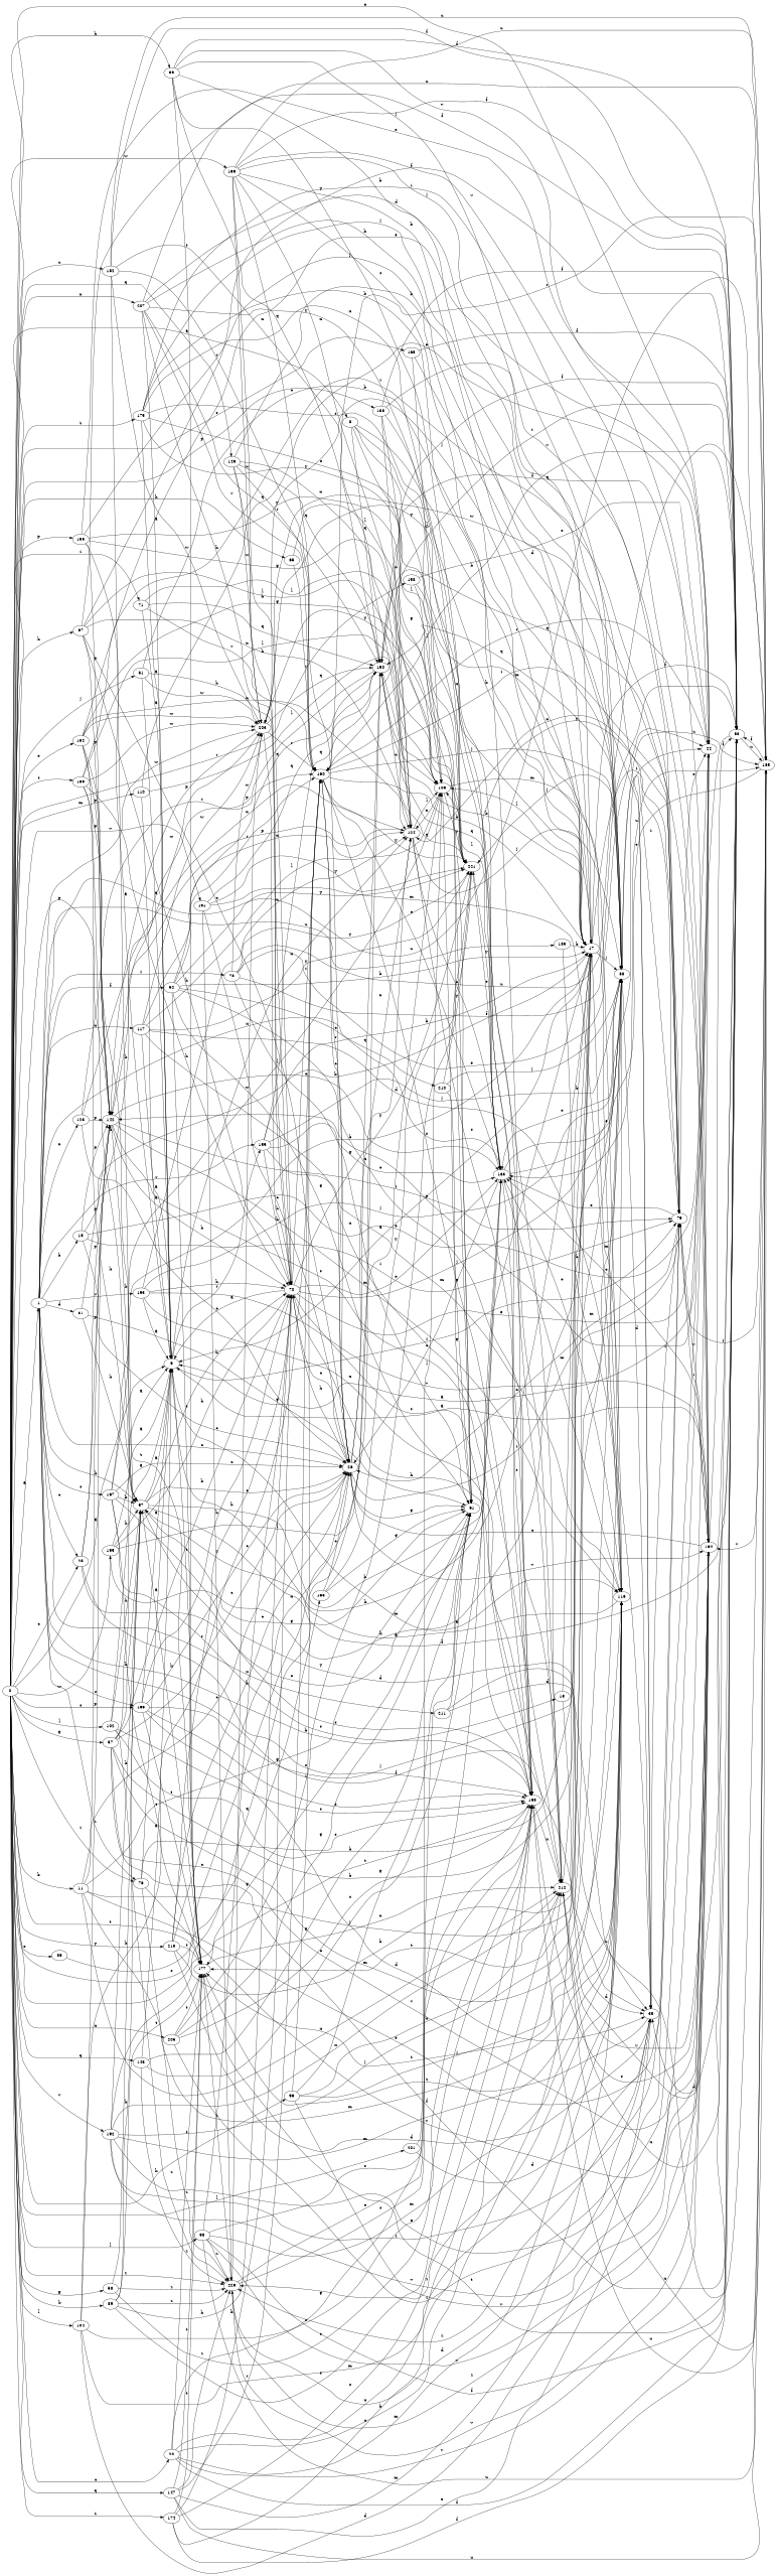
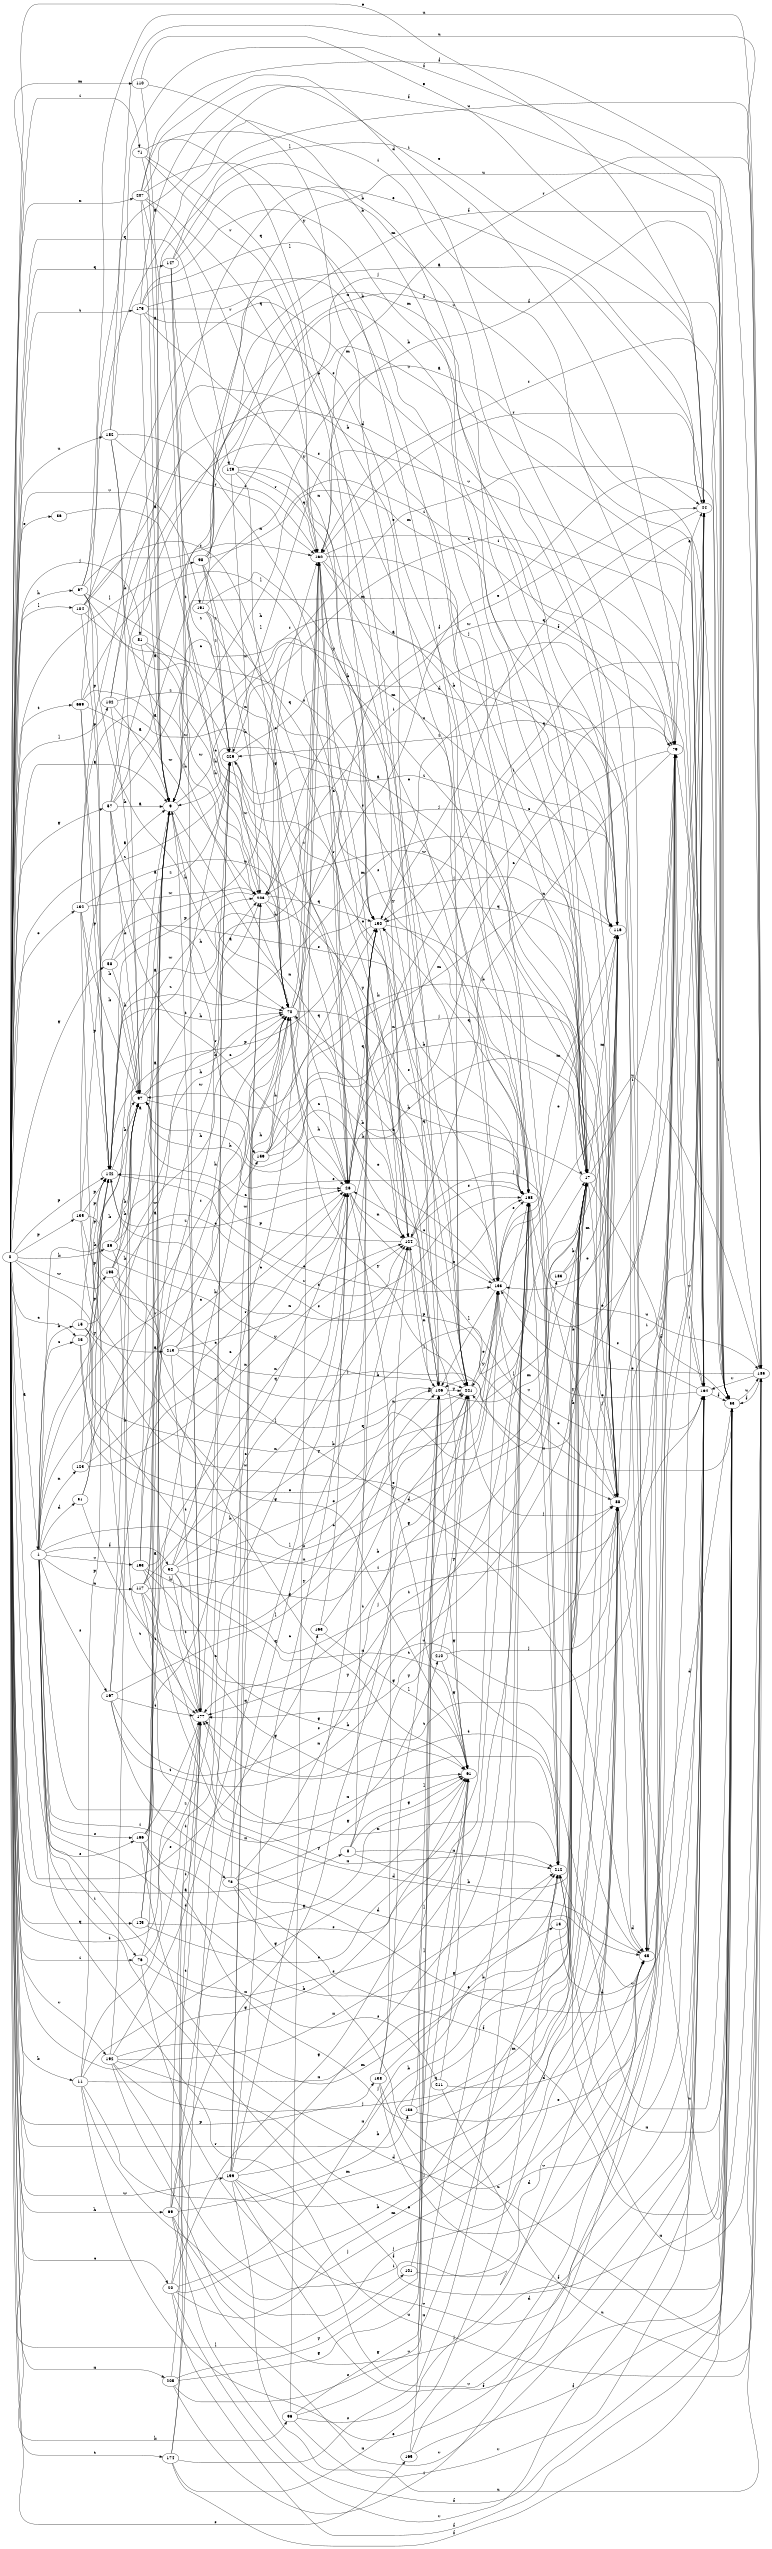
  strict digraph {
    rankdir=LR
    0
    1
    8
    9
    11
    20
    25
    36
    44
    57
    58
    61
-   65
    67
    69
    71
    76
    81
    89
    96
    98
-   101 [label=201]
+   101
    102
    104
    110
    132
    135
    138
    142
    145
    147
    149
    158
    163
    165
    166
-   169
+   169 [label=669]
    174
    175
    177
    182
    191
    192
    195
    199
    205
    207
    213
    229
    13
    15
    26
    31
    52
    53
    78
    97
    117
    123
    159
    167
    183
    185
    193
    203
    210
    211
    17
    150
    212
    221
    79
    n73 [label=116]
    124
    88
    194
    133
    168
    160
    70
    106
    35
    0 -> 1 [label=a]
    0 -> 8 [label=a]
    0 -> 9 [label=a]
    0 -> 11 [label=b]
    0 -> 20 [label=c]
    0 -> 25 [label=c]
    0 -> 36 [label=e]
    0 -> 44 [label=e]
    0 -> 57 [label=g]
    0 -> 58 [label=g]
    0 -> 61 [label=g]
-   0 -> 65 [label=h]
    0 -> 67 [label=h]
    0 -> 69 [label=h]
    0 -> 71 [label=i]
    0 -> 76 [label=i]
    0 -> 81 [label=j]
    0 -> 89 [label=k]
    0 -> 96 [label=k]
    0 -> 98 [label=l]
    0 -> 101 [label=l]
    0 -> 102 [label=l]
    0 -> 104 [label=l]
    0 -> 110 [label=m]
    0 -> 132 [label=o]
    0 -> 135 [label=p]
    0 -> 138 [label=p]
    0 -> 142 [label=p]
    0 -> 145 [label=q]
    0 -> 147 [label=q]
    0 -> 149 [label=q]
    0 -> 158 [label=r]
    0 -> 163 [label=s]
    0 -> 165 [label=s]
    0 -> 166 [label=s]
    0 -> 169 [label=t]
    0 -> 174 [label=t]
    0 -> 175 [label=t]
    0 -> 177 [label=t]
    0 -> 182 [label=u]
    0 -> 191 [label=v]
    0 -> 192 [label=v]
    0 -> 195 [label=w]
    0 -> 199 [label=w]
    0 -> 205 [label=x]
    0 -> 207 [label=x]
    0 -> 213 [label=y]
    0 -> 229 [label=z]
    1 -> 25 [label=c]
    1 -> 76 [label=i]
    1 -> 166 [label=s]
    1 -> 13 [label=b]
    1 -> 15 [label=b]
    1 -> 26 [label=c]
    1 -> 31 [label=d]
    1 -> 52 [label=f]
    1 -> 53 [label=f]
    1 -> 78 [label=i]
    1 -> 97 [label=k]
    1 -> 117 [label=n]
    1 -> 123 [label=n]
    1 -> 159 [label=r]
    1 -> 167 [label=s]
    1 -> 183 [label=u]
    1 -> 185 [label=u]
    1 -> 193 [label=v]
    1 -> 203 [label=w]
    1 -> 210 [label=x]
    1 -> 211 [label=x]
    8 -> 61 [label=g]
    8 -> 17 [label=b]
    8 -> 150 [label=q]
    8 -> 212 [label=x]
    8 -> 221 [label=y]
    9 -> 177 [label=t]
    9 -> 159 [label=r]
    9 -> 79 [label=i]
    9 -> n73 [label=m]
    9 -> 124 [label=n]
    11 -> 44 [label=e]
    11 -> 61 [label=g]
    11 -> 142 [label=p]
    11 -> 26 [label=c]
    11 -> 212 [label=x]
    11 -> n73 [label=m]
    11 -> 88 [label=j]
    20 -> 61 [label=g]
    20 -> 177 [label=t]
    20 -> 53 [label=f]
    20 -> 17 [label=b]
    20 -> 212 [label=x]
    20 -> n73 [label=m]
    20 -> 194 [label=v]
    25 -> 142 [label=p]
    25 -> 203 [label=w]
    25 -> 133 [label=o]
    25 -> 168 [label=s]
    36 -> 26 [label=c]
    44 -> 9 [label=a]
    44 -> 150 [label=q]
    44 -> 160 [label=r]
    57 -> 9 [label=a]
    57 -> 26 [label=c]
    57 -> 53 [label=f]
    57 -> 97 [label=k]
    57 -> 17 [label=b]
    57 -> n73 [label=m]
    57 -> 194 [label=v]
    57 -> 70 [label=h]
    58 -> 229 [label=z]
    58 -> 97 [label=k]
    58 -> 168 [label=s]
-   65 -> 160 [label=r]
-   65 -> 106 [label=l]
    67 -> 142 [label=p]
    67 -> 26 [label=c]
    67 -> 53 [label=f]
    67 -> 185 [label=u]
    67 -> 124 [label=n]
    67 -> 70 [label=h]
    67 -> 106 [label=l]
    69 -> 177 [label=t]
    69 -> 53 [label=f]
    69 -> 17 [label=b]
    69 -> 150 [label=q]
    69 -> 221 [label=y]
    69 -> 88 [label=j]
    69 -> 194 [label=v]
    71 -> 9 [label=a]
    71 -> 150 [label=q]
    71 -> 160 [label=r]
    71 -> 106 [label=l]
    76 -> 9 [label=a]
    76 -> 229 [label=z]
    76 -> 194 [label=v]
    76 -> 168 [label=s]
    81 -> 9 [label=a]
    81 -> 203 [label=w]
    81 -> 17 [label=b]
    81 -> 70 [label=h]
    89 -> 177 [label=t]
    89 -> 229 [label=z]
    89 -> 97 [label=k]
    89 -> 168 [label=s]
    89 -> 70 [label=h]
    96 -> 61 [label=g]
    96 -> 212 [label=x]
    96 -> 88 [label=j]
    96 -> 194 [label=v]
    96 -> 160 [label=r]
    98 -> 229 [label=z]
    98 -> 53 [label=f]
    98 -> 185 [label=u]
    98 -> n73 [label=m]
    98 -> 194 [label=v]
    98 -> 168 [label=s]
    98 -> 70 [label=h]
    101 -> 106 [label=l]
    101 -> 35 [label=d]
    102 -> 9 [label=a]
    102 -> 229 [label=z]
    102 -> 97 [label=k]
    102 -> 17 [label=b]
    102 -> 168 [label=s]
    104 -> 142 [label=p]
    104 -> n73 [label=m]
    104 -> 168 [label=s]
    104 -> 160 [label=r]
    104 -> 35 [label=d]
    110 -> 9 [label=a]
    110 -> 44 [label=e]
    110 -> 106 [label=l]
    132 -> 44 [label=e]
    132 -> 61 [label=g]
    132 -> 142 [label=p]
    132 -> 177 [label=t]
    132 -> 97 [label=k]
    132 -> 203 [label=w]
    132 -> 124 [label=n]
    135 -> 9 [label=a]
    135 -> 44 [label=e]
    135 -> 61 [label=g]
    135 -> 142 [label=p]
    135 -> 221 [label=y]
    135 -> 88 [label=j]
    138 -> 53 [label=f]
    138 -> 17 [label=b]
    138 -> 124 [label=n]
    138 -> 194 [label=v]
    138 -> 106 [label=l]
    142 -> 97 [label=k]
    142 -> 79 [label=i]
    142 -> n73 [label=m]
    142 -> 133 [label=o]
    142 -> 168 [label=s]
    142 -> 70 [label=h]
    145 -> 9 [label=a]
    145 -> 61 [label=g]
    145 -> 229 [label=z]
    145 -> 133 [label=o]
    147 -> 44 [label=e]
    147 -> 177 [label=t]
    147 -> 229 [label=z]
    147 -> 185 [label=u]
    147 -> n73 [label=m]
    147 -> 160 [label=r]
    149 -> 203 [label=w]
    149 -> 17 [label=b]
    149 -> 150 [label=q]
    149 -> 124 [label=n]
    149 -> 160 [label=r]
    149 -> 70 [label=h]
    158 -> 44 [label=e]
    158 -> n73 [label=m]
    158 -> 106 [label=l]
    163 -> 61 [label=g]
    163 -> 26 [label=c]
    163 -> 221 [label=y]
    165 -> 53 [label=f]
    165 -> 106 [label=l]
    165 -> 35 [label=d]
    166 -> 9 [label=a]
    166 -> 177 [label=t]
    166 -> 26 [label=c]
    166 -> 88 [label=j]
    166 -> 168 [label=s]
    166 -> 70 [label=h]
    166 -> 35 [label=d]
    169 -> 142 [label=p]
    169 -> 97 [label=k]
    169 -> 203 [label=w]
    169 -> 79 [label=i]
    169 -> 70 [label=h]
    169 -> 106 [label=l]
    174 -> 177 [label=t]
    174 -> 53 [label=f]
    174 -> 212 [label=x]
    174 -> 168 [label=s]
    174 -> 70 [label=h]
    175 -> 9 [label=a]
    175 -> 17 [label=b]
    175 -> 212 [label=x]
    175 -> 221 [label=y]
    175 -> 79 [label=i]
    175 -> 88 [label=j]
    175 -> 133 [label=o]
    175 -> 168 [label=s]
    177 -> 229 [label=z]
    177 -> 97 [label=k]
    177 -> 212 [label=x]
    182 -> 53 [label=f]
    182 -> 97 [label=k]
    182 -> 185 [label=u]
    182 -> 203 [label=w]
    182 -> 124 [label=n]
    182 -> 160 [label=r]
    191 -> 229 [label=z]
    191 -> 26 [label=c]
    191 -> 150 [label=q]
    191 -> 221 [label=y]
    191 -> n73 [label=m]
    192 -> 44 [label=e]
    192 -> 97 [label=k]
    192 -> 150 [label=q]
    192 -> 212 [label=x]
    192 -> 79 [label=i]
    192 -> n73 [label=m]
    192 -> 88 [label=j]
    192 -> 194 [label=v]
    195 -> 9 [label=a]
    195 -> 61 [label=g]
    195 -> 97 [label=k]
    195 -> 70 [label=h]
    195 -> 106 [label=l]
    199 -> 26 [label=c]
    199 -> 53 [label=f]
    199 -> 185 [label=u]
    199 -> 203 [label=w]
    199 -> 17 [label=b]
    199 -> 124 [label=n]
    199 -> 88 [label=j]
    199 -> 194 [label=v]
    199 -> 168 [label=s]
    199 -> 70 [label=h]
    205 -> 61 [label=g]
    205 -> 177 [label=t]
    205 -> 221 [label=y]
    205 -> 79 [label=i]
    205 -> 168 [label=s]
    207 -> 9 [label=a]
    207 -> 53 [label=f]
    207 -> 17 [label=b]
    207 -> 150 [label=q]
    207 -> 221 [label=y]
    207 -> 160 [label=r]
    207 -> 70 [label=h]
    207 -> 35 [label=d]
    213 -> 177 [label=t]
    213 -> 26 [label=c]
    213 -> 17 [label=b]
    213 -> 124 [label=n]
    213 -> 70 [label=h]
    213 -> 35 [label=d]
    229 -> 203 [label=w]
    229 -> 194 [label=v]
    229 -> 133 [label=o]
    229 -> 168 [label=s]
    229 -> 35 [label=d]
    13 -> 17 [label=b]
    13 -> 35 [label=d]
    15 -> 44 [label=e]
    15 -> 142 [label=p]
    15 -> 26 [label=c]
    15 -> 17 [label=b]
    15 -> 79 [label=i]
    26 -> 61 [label=g]
    26 -> 150 [label=q]
    26 -> 79 [label=i]
    26 -> 124 [label=n]
    26 -> 194 [label=v]
    26 -> 160 [label=r]
    26 -> 70 [label=h]
    31 -> 61 [label=g]
    31 -> 142 [label=p]
    31 -> 97 [label=k]
    52 -> 61 [label=g]
    52 -> 177 [label=t]
    52 -> 17 [label=b]
    52 -> 150 [label=q]
    52 -> 212 [label=x]
    52 -> 221 [label=y]
    52 -> 133 [label=o]
    52 -> 160 [label=r]
    53 -> 142 [label=p]
    53 -> 177 [label=t]
    53 -> 185 [label=u]
    53 -> 212 [label=x]
    53 -> 160 [label=r]
    53 -> 35 [label=d]
    78 -> 44 [label=e]
    78 -> 61 [label=g]
    78 -> 53 [label=f]
    78 -> 185 [label=u]
    78 -> 203 [label=w]
    78 -> 221 [label=y]
    97 -> 9 [label=a]
    97 -> 26 [label=c]
    97 -> 53 [label=f]
    97 -> 17 [label=b]
    97 -> 168 [label=s]
    97 -> 70 [label=h]
    117 -> 9 [label=a]
    117 -> 203 [label=w]
    117 -> 212 [label=x]
    117 -> 221 [label=y]
    117 -> 124 [label=n]
    117 -> 106 [label=l]
    117 -> 35 [label=d]
    123 -> 142 [label=p]
    123 -> 26 [label=c]
    123 -> 124 [label=n]
    123 -> 160 [label=r]
    159 -> 17 [label=b]
    159 -> 150 [label=q]
    159 -> n73 [label=m]
    159 -> 88 [label=j]
    159 -> 133 [label=o]
    159 -> 70 [label=h]
    167 -> 177 [label=t]
    167 -> 26 [label=c]
    167 -> 97 [label=k]
    167 -> 17 [label=b]
    167 -> 168 [label=s]
    167 -> 106 [label=l]
    167 -> 35 [label=d]
    183 -> 17 [label=b]
    183 -> n73 [label=m]
    185 -> 53 [label=f]
    185 -> 212 [label=x]
    185 -> 79 [label=i]
    185 -> 194 [label=v]
    185 -> 133 [label=o]
    185 -> 160 [label=r]
    193 -> 9 [label=a]
    193 -> 212 [label=x]
    193 -> 124 [label=n]
    193 -> 88 [label=j]
    193 -> 194 [label=v]
    193 -> 70 [label=h]
    203 -> 142 [label=p]
    203 -> 150 [label=q]
    203 -> 221 [label=y]
    203 -> 88 [label=j]
    203 -> 160 [label=r]
    203 -> 70 [label=h]
    210 -> 61 [label=g]
    210 -> 221 [label=y]
    210 -> 88 [label=j]
    211 -> 61 [label=g]
    211 -> 185 [label=u]
    211 -> 35 [label=d]
    17 -> 9 [label=a]
    17 -> 53 [label=f]
    17 -> 97 [label=k]
    17 -> 203 [label=w]
    17 -> 79 [label=i]
    17 -> n73 [label=m]
    17 -> 88 [label=j]
    17 -> 106 [label=l]
    150 -> 142 [label=p]
    150 -> 53 [label=f]
    150 -> 17 [label=b]
    150 -> 124 [label=n]
    212 -> 17 [label=b]
    212 -> 150 [label=q]
    212 -> 194 [label=v]
    221 -> 150 [label=q]
    221 -> 88 [label=j]
    221 -> 133 [label=o]
    79 -> 44 [label=e]
    79 -> 26 [label=c]
    79 -> 203 [label=w]
    79 -> 221 [label=y]
    79 -> 124 [label=n]
    79 -> 194 [label=v]
    79 -> 133 [label=o]
    n73 -> 9 [label=a]
    n73 -> 177 [label=t]
    n73 -> 229 [label=z]
    n73 -> 133 [label=o]
    124 -> 142 [label=p]
    124 -> 88 [label=j]
    124 -> 133 [label=o]
    124 -> 168 [label=s]
    124 -> 106 [label=l]
    88 -> 177 [label=t]
    88 -> 97 [label=k]
    88 -> 185 [label=u]
    88 -> 150 [label=q]
    88 -> 79 [label=i]
    88 -> 133 [label=o]
    88 -> 35 [label=d]
    194 -> 9 [label=a]
    194 -> 229 [label=z]
    194 -> 26 [label=c]
    194 -> 53 [label=f]
    194 -> 150 [label=q]
    194 -> 79 [label=i]
    194 -> 133 [label=o]
    194 -> 168 [label=s]
    133 -> 44 [label=e]
    133 -> 26 [label=c]
    133 -> 185 [label=u]
    133 -> 221 [label=y]
    133 -> n73 [label=m]
    133 -> 168 [label=s]
    133 -> 106 [label=l]
    168 -> 177 [label=t]
    168 -> 185 [label=u]
    168 -> 212 [label=x]
    168 -> 70 [label=h]
    160 -> 26 [label=c]
    160 -> 53 [label=f]
    160 -> 17 [label=b]
    160 -> 221 [label=y]
    160 -> 79 [label=i]
    160 -> 88 [label=j]
    160 -> 133 [label=o]
    160 -> 168 [label=s]
    70 -> 9 [label=a]
    70 -> 44 [label=e]
    70 -> 26 [label=c]
    70 -> 221 [label=y]
    70 -> 88 [label=j]
    70 -> 133 [label=o]
    70 -> 168 [label=s]
    70 -> 160 [label=r]
    106 -> 61 [label=g]
    106 -> 221 [label=y]
    106 -> n73 [label=m]
    106 -> 124 [label=n]
    35 -> 177 [label=t]
    35 -> 229 [label=z]
    35 -> 79 [label=i]
  }
